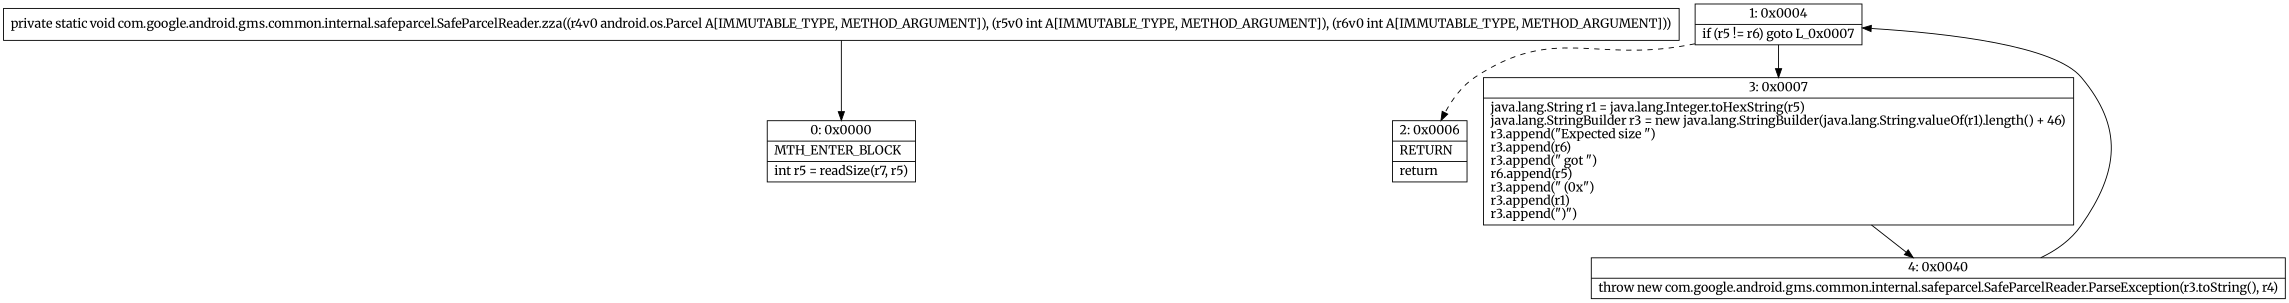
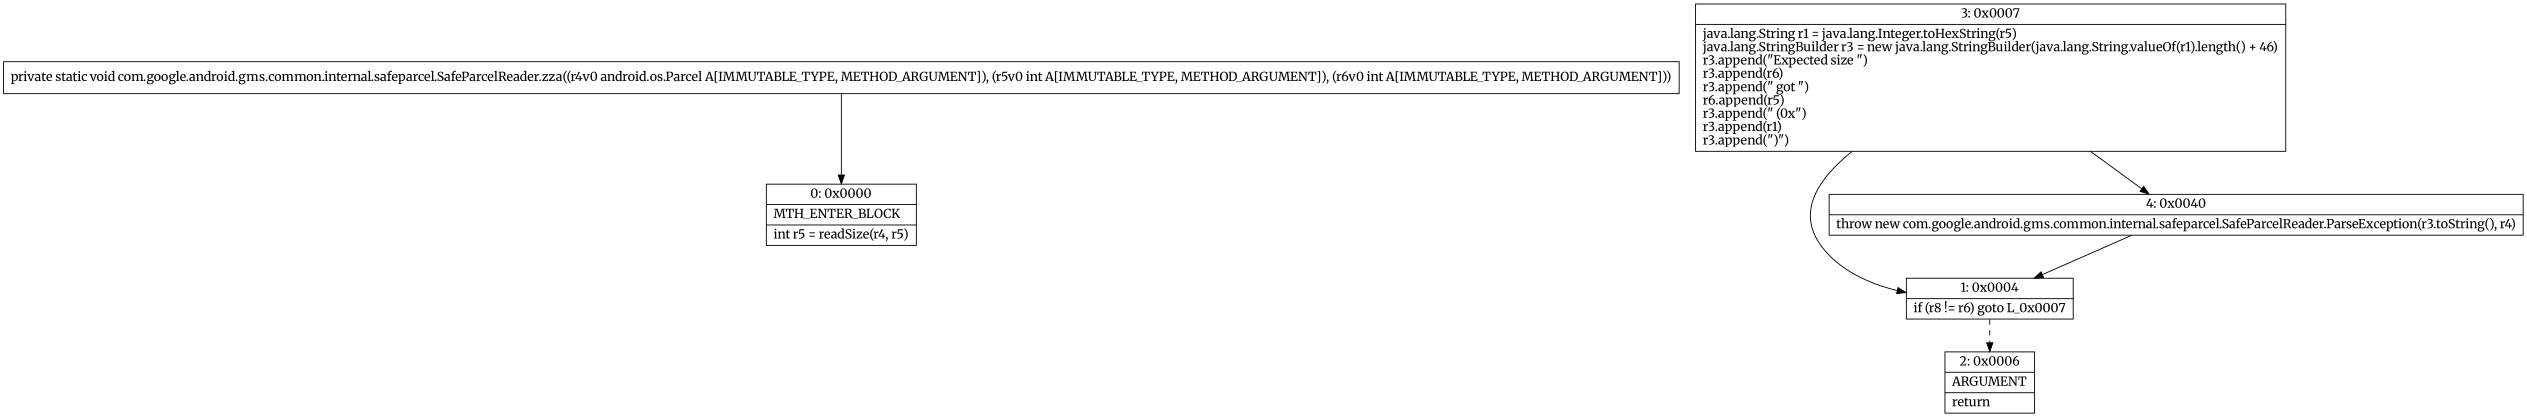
  digraph {
    fontname=Merriweather
    node [fontname=Merriweather shape=record]
    edge [fontname=Merriweather]
-   n1 [label="{0\:\ 0x0000|MTH_ENTER_BLOCK\l|int r5 = readSize(r7, r5)\l}"]
-   n2 [label="{1\:\ 0x0004|if (r5 != r6) goto L_0x0007\l}"]
-   n3 [label="{2\:\ 0x0006|RETURN\l|return\l}"]
+   n1 [label="{0\:\ 0x0000|MTH_ENTER_BLOCK\l|int r5 = readSize(r4, r5)\l}"]
+   n2 [label="{1\:\ 0x0004|if (r8 != r6) goto L_0x0007\l}"]
+   n3 [label="{2\:\ 0x0006|ARGUMENT\l|return\l}"]
    n4 [label="{3\:\ 0x0007|java.lang.String r1 = java.lang.Integer.toHexString(r5)\ljava.lang.StringBuilder r3 = new java.lang.StringBuilder(java.lang.String.valueOf(r1).length() + 46)\lr3.append(\"Expected size \")\lr3.append(r6)\lr3.append(\" got \")\lr6.append(r5)\lr3.append(\" (0x\")\lr3.append(r1)\lr3.append(\")\")\l}"]
    n5 [label="{4\:\ 0x0040|throw new com.google.android.gms.common.internal.safeparcel.SafeParcelReader.ParseException(r3.toString(), r4)\l}"]
    n6 [label="{private static void com.google.android.gms.common.internal.safeparcel.SafeParcelReader.zza((r4v0 android.os.Parcel A[IMMUTABLE_TYPE, METHOD_ARGUMENT]), (r5v0 int A[IMMUTABLE_TYPE, METHOD_ARGUMENT]), (r6v0 int A[IMMUTABLE_TYPE, METHOD_ARGUMENT])) }"]
    n2 -> n3 [style=dashed]
-   n2 -> n4
+   n4 -> n2
    n4 -> n5
    n5 -> n2
    n6 -> n1
  }
